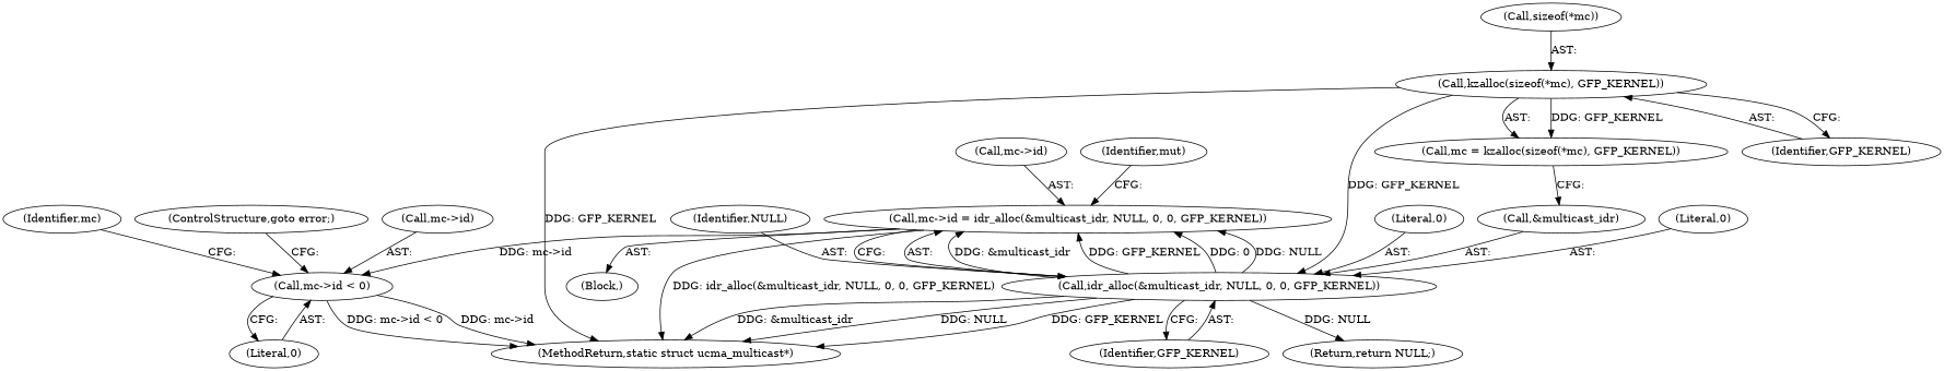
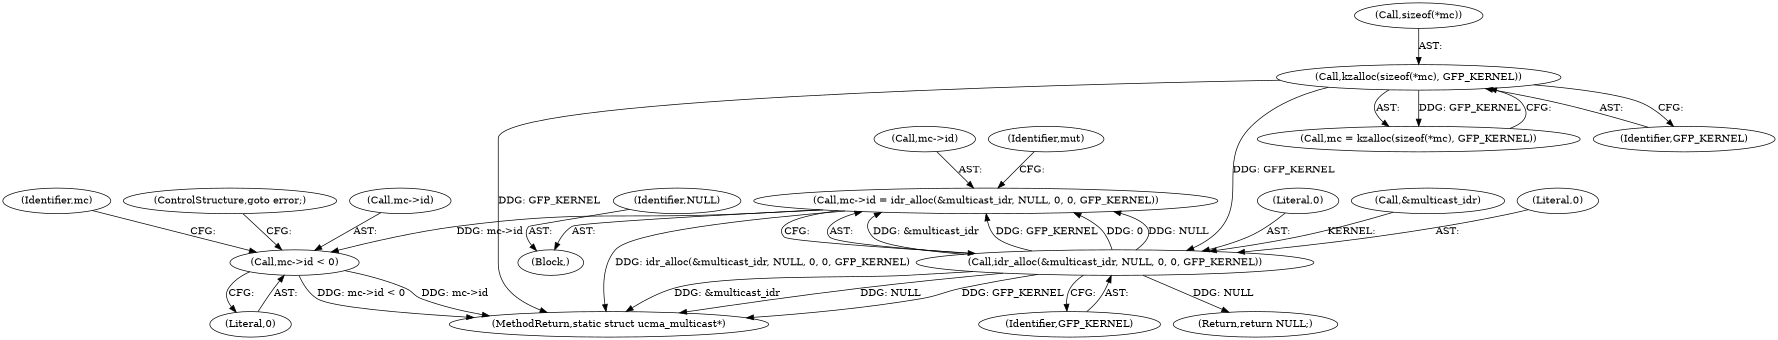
  digraph {
    n1 [label="(Call,mc->id < 0)"]
    n2 [label="(MethodReturn,static struct ucma_multicast*)"]
    n3 [label="(Literal,0)"]
    n4 [label="(Call,mc->id = idr_alloc(&multicast_idr, NULL, 0, 0, GFP_KERNEL))"]
    n5 [label="(Call,idr_alloc(&multicast_idr, NULL, 0, 0, GFP_KERNEL))"]
    n6 [label="(Block,)"]
    n7 [label="(Return,return NULL;)"]
    n8 [label="(Identifier,GFP_KERNEL)"]
    n9 [label="(Call,kzalloc(sizeof(*mc), GFP_KERNEL))"]
    n10 [label="(Call,mc = kzalloc(sizeof(*mc), GFP_KERNEL))"]
    n11 [label="(Identifier,GFP_KERNEL)"]
    n12 [label="(Literal,0)"]
    n13 [label="(Identifier,NULL)"]
    n14 [label="(Call,&multicast_idr)"]
    n15 [label="(Identifier,mc)"]
    n16 [label="(Call,mc->id)"]
    n17 [label="(Identifier,mut)"]
    n18 [label="(ControlStructure,goto error;)"]
    n19 [label="(Literal,0)"]
    n20 [label="(Call,sizeof(*mc))"]
    n21 [label="(Call,mc->id)"]
    n1 -> n2 [label="DDG: mc->id < 0"]
    n1 -> n2 [label="DDG: mc->id"]
    n1 -> n3 [label="CFG: "]
    n3 -> n1 [label="AST: "]
    n4 -> n1 [label="DDG: mc->id"]
    n4 -> n2 [label="DDG: idr_alloc(&multicast_idr, NULL, 0, 0, GFP_KERNEL)"]
    n4 -> n5 [label="CFG: "]
    n4 -> n6 [label="AST: "]
    n5 -> n2 [label="DDG: NULL"]
    n5 -> n2 [label="DDG: GFP_KERNEL"]
    n5 -> n2 [label="DDG: &multicast_idr"]
    n5 -> n4 [label="AST: "]
    n5 -> n4 [label="DDG: &multicast_idr"]
    n5 -> n4 [label="DDG: GFP_KERNEL"]
    n5 -> n4 [label="DDG: 0"]
    n5 -> n4 [label="DDG: NULL"]
    n5 -> n7 [label="DDG: NULL"]
    n5 -> n8 [label="CFG: "]
    n8 -> n5 [label="AST: "]
    n9 -> n2 [label="DDG: GFP_KERNEL"]
    n9 -> n5 [label="DDG: GFP_KERNEL"]
    n9 -> n10 [label="AST: "]
    n9 -> n10 [label="DDG: GFP_KERNEL"]
    n9 -> n11 [label="CFG: "]
-   n10 -> n14 [label="CFG: "]
+   n10 -> n9 [label="CFG: "]
    n11 -> n9 [label="AST: "]
    n12 -> n5 [label="AST: "]
-   n13 -> n5 [label="AST: "]
-   n14 -> n5 [label="AST: "]
+   n13 -> n6 [label="AST: "]
+   n14 -> n5 [label="KERNEL: "]
    n15 -> n1 [label="CFG: "]
    n16 -> n4 [label="AST: "]
    n17 -> n4 [label="CFG: "]
    n18 -> n1 [label="CFG: "]
    n19 -> n5 [label="AST: "]
    n20 -> n9 [label="AST: "]
    n21 -> n1 [label="AST: "]
  }
